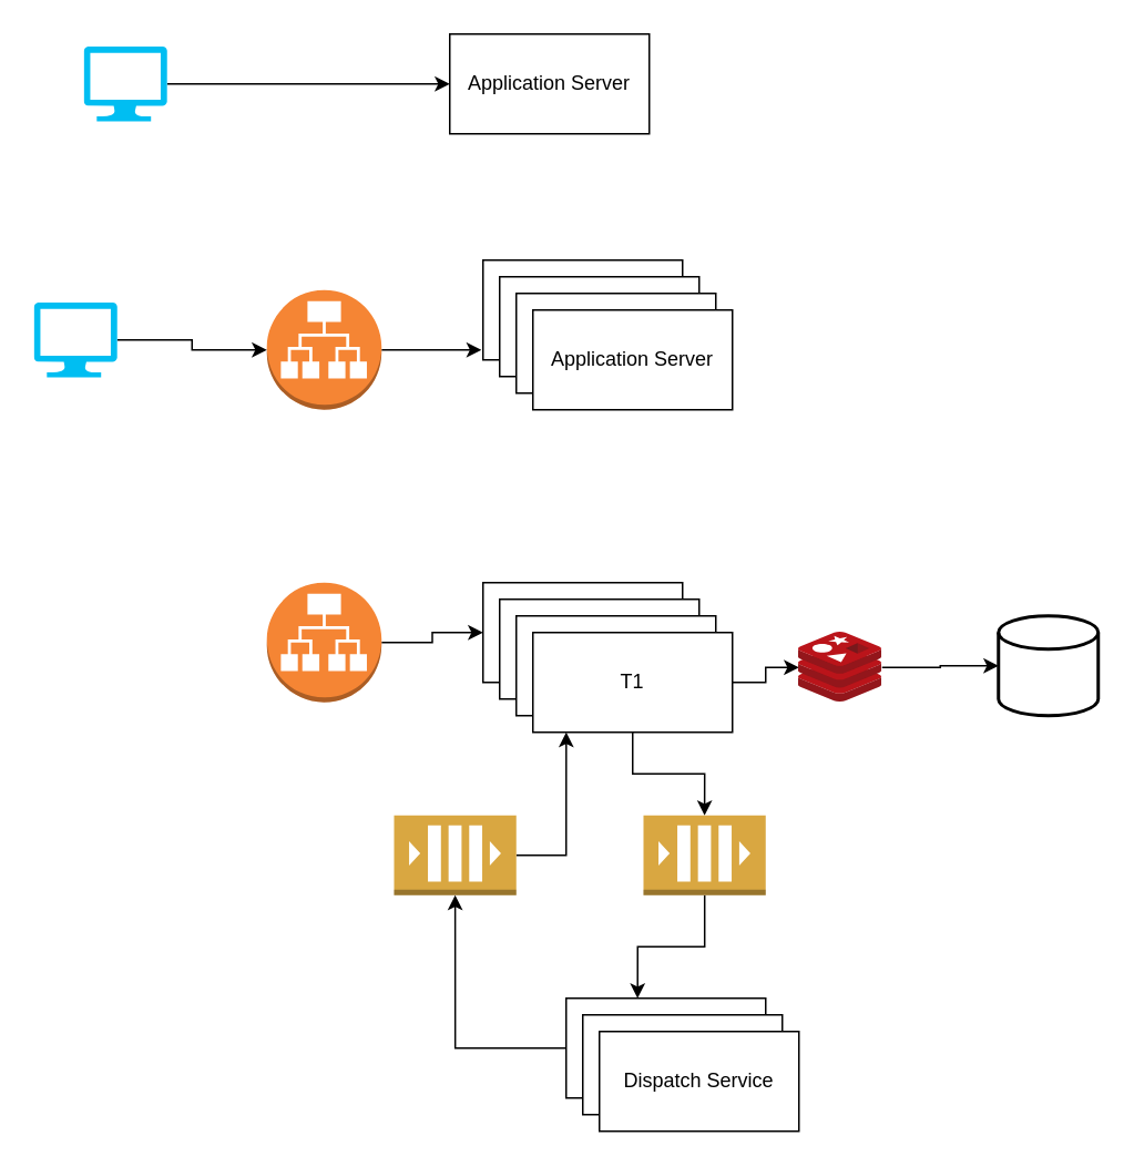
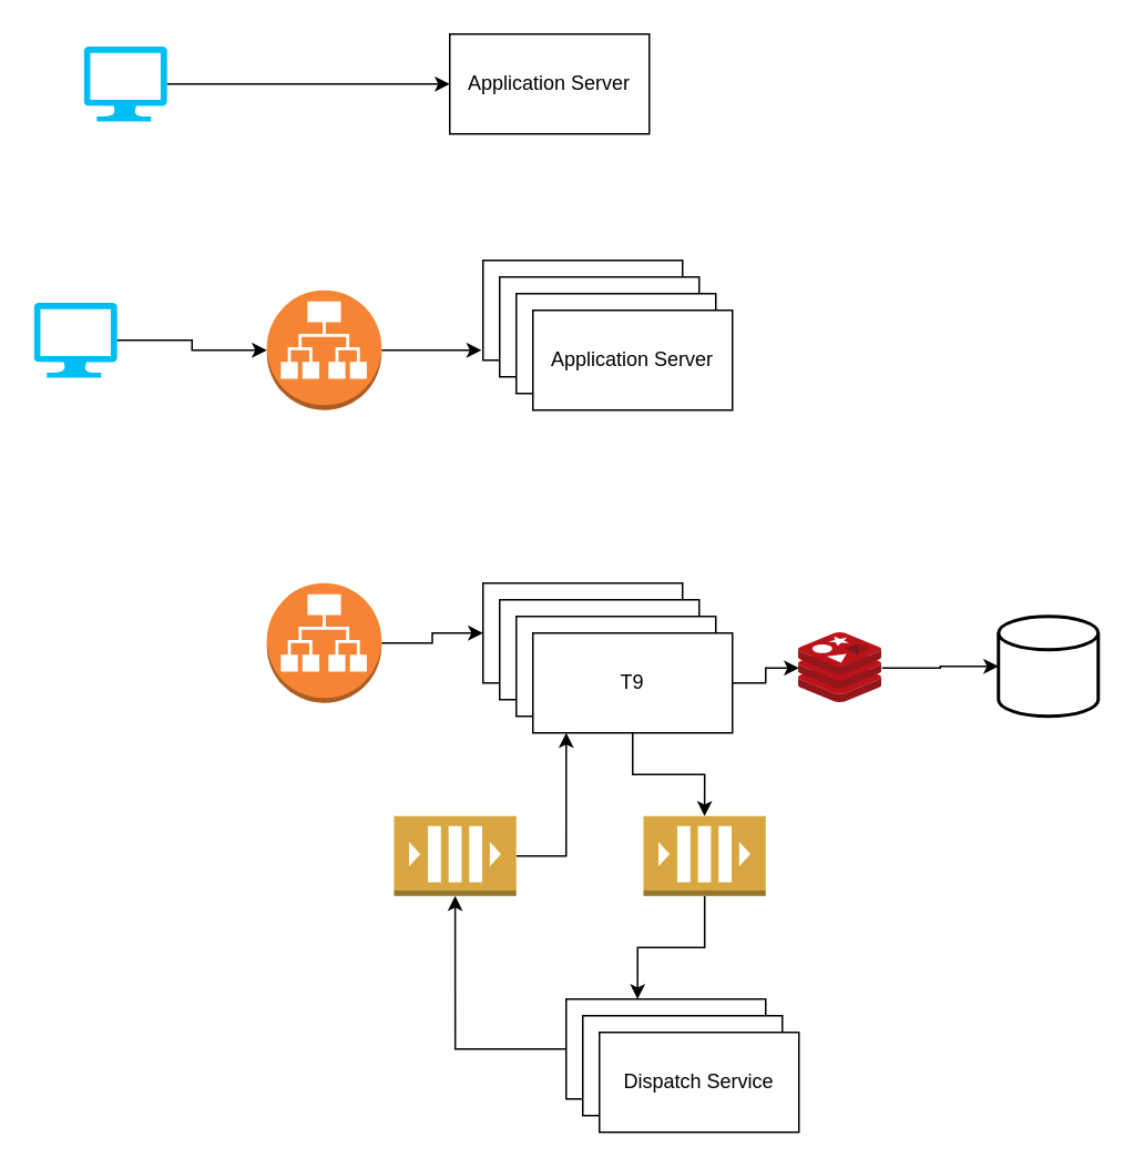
  <mxCell id="0" />
  <mxCell id="1" parent="0" />
  <mxCell id="2" value="Application Server" style="rounded=0;whiteSpace=wrap;html=1;" parent="1" vertex="1"><mxGeometry x="270" y="20" width="120" height="60" as="geometry" /></mxCell>
  <mxCell id="3" style="edgeStyle=orthogonalEdgeStyle;rounded=0;orthogonalLoop=1;jettySize=auto;html=1;entryX=0;entryY=0.5;entryDx=0;entryDy=0;" parent="1" source="4" target="2" edge="1"><mxGeometry relative="1" as="geometry" /></mxCell>
  <mxCell id="4" value="" style="verticalLabelPosition=bottom;html=1;verticalAlign=top;align=center;strokeColor=none;fillColor=#00BEF2;shape=mxgraph.azure.computer;pointerEvents=1;" parent="1" vertex="1"><mxGeometry x="50" y="27.5" width="50" height="45" as="geometry" /></mxCell>
  <mxCell id="5" value="Application Server" style="rounded=0;whiteSpace=wrap;html=1;" parent="1" vertex="1"><mxGeometry x="290" y="156" width="120" height="60" as="geometry" /></mxCell>
  <mxCell id="6" style="edgeStyle=orthogonalEdgeStyle;rounded=0;orthogonalLoop=1;jettySize=auto;html=1;entryX=-0.008;entryY=0.9;entryDx=0;entryDy=0;entryPerimeter=0;" parent="1" source="7" target="5" edge="1"><mxGeometry relative="1" as="geometry" /></mxCell>
  <mxCell id="7" value="" style="outlineConnect=0;dashed=0;verticalLabelPosition=bottom;verticalAlign=top;align=center;html=1;shape=mxgraph.aws3.application_load_balancer;fillColor=#F58534;gradientColor=none;" parent="1" vertex="1"><mxGeometry x="160" y="174" width="69" height="72" as="geometry" /></mxCell>
  <mxCell id="8" style="edgeStyle=orthogonalEdgeStyle;rounded=0;orthogonalLoop=1;jettySize=auto;html=1;entryX=0;entryY=0.5;entryDx=0;entryDy=0;entryPerimeter=0;" parent="1" source="9" target="7" edge="1"><mxGeometry relative="1" as="geometry" /></mxCell>
  <mxCell id="9" value="" style="verticalLabelPosition=bottom;html=1;verticalAlign=top;align=center;strokeColor=none;fillColor=#00BEF2;shape=mxgraph.azure.computer;pointerEvents=1;" parent="1" vertex="1"><mxGeometry x="20" y="181.5" width="50" height="45" as="geometry" /></mxCell>
  <mxCell id="10" value="Application Server" style="rounded=0;whiteSpace=wrap;html=1;" parent="1" vertex="1"><mxGeometry x="300" y="166" width="120" height="60" as="geometry" /></mxCell>
  <mxCell id="11" value="Application Server" style="rounded=0;whiteSpace=wrap;html=1;" parent="1" vertex="1"><mxGeometry x="310" y="176" width="120" height="60" as="geometry" /></mxCell>
  <mxCell id="12" value="Application Server" style="rounded=0;whiteSpace=wrap;html=1;" parent="1" vertex="1"><mxGeometry x="320" y="186" width="120" height="60" as="geometry" /></mxCell>
  <mxCell id="13" value="Application Server" style="rounded=0;whiteSpace=wrap;html=1;" parent="1" vertex="1"><mxGeometry x="290" y="350" width="120" height="60" as="geometry" /></mxCell>
  <mxCell id="14" value="Application Server" style="rounded=0;whiteSpace=wrap;html=1;" parent="1" vertex="1"><mxGeometry x="300" y="360" width="120" height="60" as="geometry" /></mxCell>
  <mxCell id="15" value="Application Server" style="rounded=0;whiteSpace=wrap;html=1;" parent="1" vertex="1"><mxGeometry x="310" y="370" width="120" height="60" as="geometry" /></mxCell>
  <mxCell id="16" style="edgeStyle=orthogonalEdgeStyle;rounded=0;orthogonalLoop=1;jettySize=auto;html=1;" parent="1" source="18" target="23" edge="1"><mxGeometry relative="1" as="geometry" /></mxCell>
  <mxCell id="17" style="edgeStyle=orthogonalEdgeStyle;rounded=0;orthogonalLoop=1;jettySize=auto;html=1;entryX=0.5;entryY=0;entryDx=0;entryDy=0;entryPerimeter=0;" parent="1" source="18" target="27" edge="1"><mxGeometry relative="1" as="geometry" /></mxCell>
- <mxCell id="18" value="T1" style="rounded=0;whiteSpace=wrap;html=1;" parent="1" vertex="1"><mxGeometry x="320" y="380" width="120" height="60" as="geometry" /></mxCell>
+ <mxCell id="18" value="T9" style="rounded=0;whiteSpace=wrap;html=1;" parent="1" vertex="1"><mxGeometry x="320" y="380" width="120" height="60" as="geometry" /></mxCell>
  <mxCell id="19" style="edgeStyle=orthogonalEdgeStyle;rounded=0;orthogonalLoop=1;jettySize=auto;html=1;" parent="1" source="20" target="13" edge="1"><mxGeometry relative="1" as="geometry" /></mxCell>
  <mxCell id="20" value="" style="outlineConnect=0;dashed=0;verticalLabelPosition=bottom;verticalAlign=top;align=center;html=1;shape=mxgraph.aws3.application_load_balancer;fillColor=#F58534;gradientColor=none;" parent="1" vertex="1"><mxGeometry x="160" y="350" width="69" height="72" as="geometry" /></mxCell>
  <mxCell id="21" value="" style="strokeWidth=2;html=1;shape=mxgraph.flowchart.database;whiteSpace=wrap;" parent="1" vertex="1"><mxGeometry x="600" y="370" width="60" height="60" as="geometry" /></mxCell>
  <mxCell id="22" style="edgeStyle=orthogonalEdgeStyle;rounded=0;orthogonalLoop=1;jettySize=auto;html=1;entryX=0;entryY=0.5;entryDx=0;entryDy=0;entryPerimeter=0;" parent="1" source="23" target="21" edge="1"><mxGeometry relative="1" as="geometry" /></mxCell>
  <mxCell id="23" value="" style="sketch=0;aspect=fixed;html=1;points=[];align=center;image;fontSize=12;image=img/lib/mscae/Cache_Redis_Product.svg;" parent="1" vertex="1"><mxGeometry x="480" y="380" width="50" height="42" as="geometry" /></mxCell>
  <mxCell id="24" style="edgeStyle=orthogonalEdgeStyle;rounded=0;orthogonalLoop=1;jettySize=auto;html=1;entryX=0.5;entryY=1;entryDx=0;entryDy=0;entryPerimeter=0;" parent="1" source="25" target="29" edge="1"><mxGeometry relative="1" as="geometry" /></mxCell>
  <mxCell id="25" value="Dispatch Service" style="rounded=0;whiteSpace=wrap;html=1;" parent="1" vertex="1"><mxGeometry x="340" y="600" width="120" height="60" as="geometry" /></mxCell>
  <mxCell id="26" style="edgeStyle=orthogonalEdgeStyle;rounded=0;orthogonalLoop=1;jettySize=auto;html=1;entryX=0.358;entryY=0;entryDx=0;entryDy=0;entryPerimeter=0;" parent="1" source="27" target="25" edge="1"><mxGeometry relative="1" as="geometry" /></mxCell>
  <mxCell id="27" value="" style="outlineConnect=0;dashed=0;verticalLabelPosition=bottom;verticalAlign=top;align=center;html=1;shape=mxgraph.aws3.queue;fillColor=#D9A741;gradientColor=none;" parent="1" vertex="1"><mxGeometry x="386.5" y="490" width="73.5" height="48" as="geometry" /></mxCell>
  <mxCell id="28" style="edgeStyle=orthogonalEdgeStyle;rounded=0;orthogonalLoop=1;jettySize=auto;html=1;entryX=0.167;entryY=1;entryDx=0;entryDy=0;entryPerimeter=0;" parent="1" source="29" target="18" edge="1"><mxGeometry relative="1" as="geometry" /></mxCell>
  <mxCell id="29" value="" style="outlineConnect=0;dashed=0;verticalLabelPosition=bottom;verticalAlign=top;align=center;html=1;shape=mxgraph.aws3.queue;fillColor=#D9A741;gradientColor=none;" parent="1" vertex="1"><mxGeometry x="236.5" y="490" width="73.5" height="48" as="geometry" /></mxCell>
  <mxCell id="30" value="Dispatch Service" style="rounded=0;whiteSpace=wrap;html=1;" parent="1" vertex="1"><mxGeometry x="350" y="610" width="120" height="60" as="geometry" /></mxCell>
  <mxCell id="31" value="Dispatch Service" style="rounded=0;whiteSpace=wrap;html=1;" parent="1" vertex="1"><mxGeometry x="360" y="620" width="120" height="60" as="geometry" /></mxCell>
